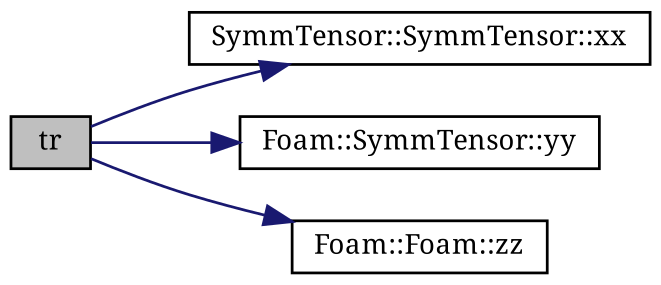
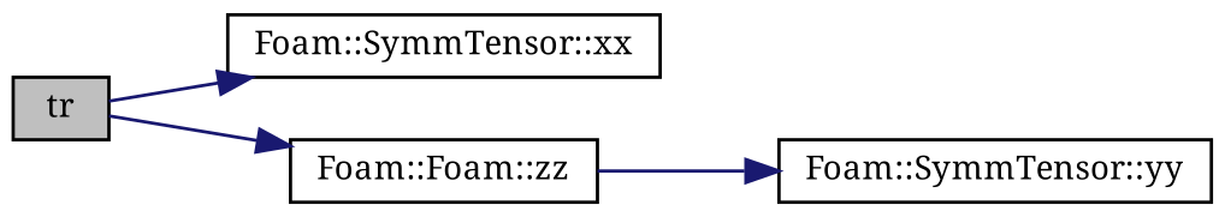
  digraph {
    fontname="Noto Serif"
    rankdir=LR
    node [color=black fontname="Noto Serif" fontsize=10 shape=record]
    edge [color=midnightblue fontname="Noto Serif" fontsize=10 labelfontname=FreeSans labelfontsize=10 style=solid]
    n1 [fillcolor=grey75 fontcolor=black height=0.2 label=tr style=filled width=0.4]
-   n2 [height=0.2 label="SymmTensor::SymmTensor::xx" width=0.4]
+   n2 [height=0.2 label="Foam::SymmTensor::xx" width=0.4]
    n3 [height=0.2 label="Foam::SymmTensor::yy" width=0.4]
    n4 [height=0.2 label="Foam::Foam::zz" width=0.4]
    n1 -> n2
-   n1 -> n3
+   n4 -> n3
    n1 -> n4
  }
